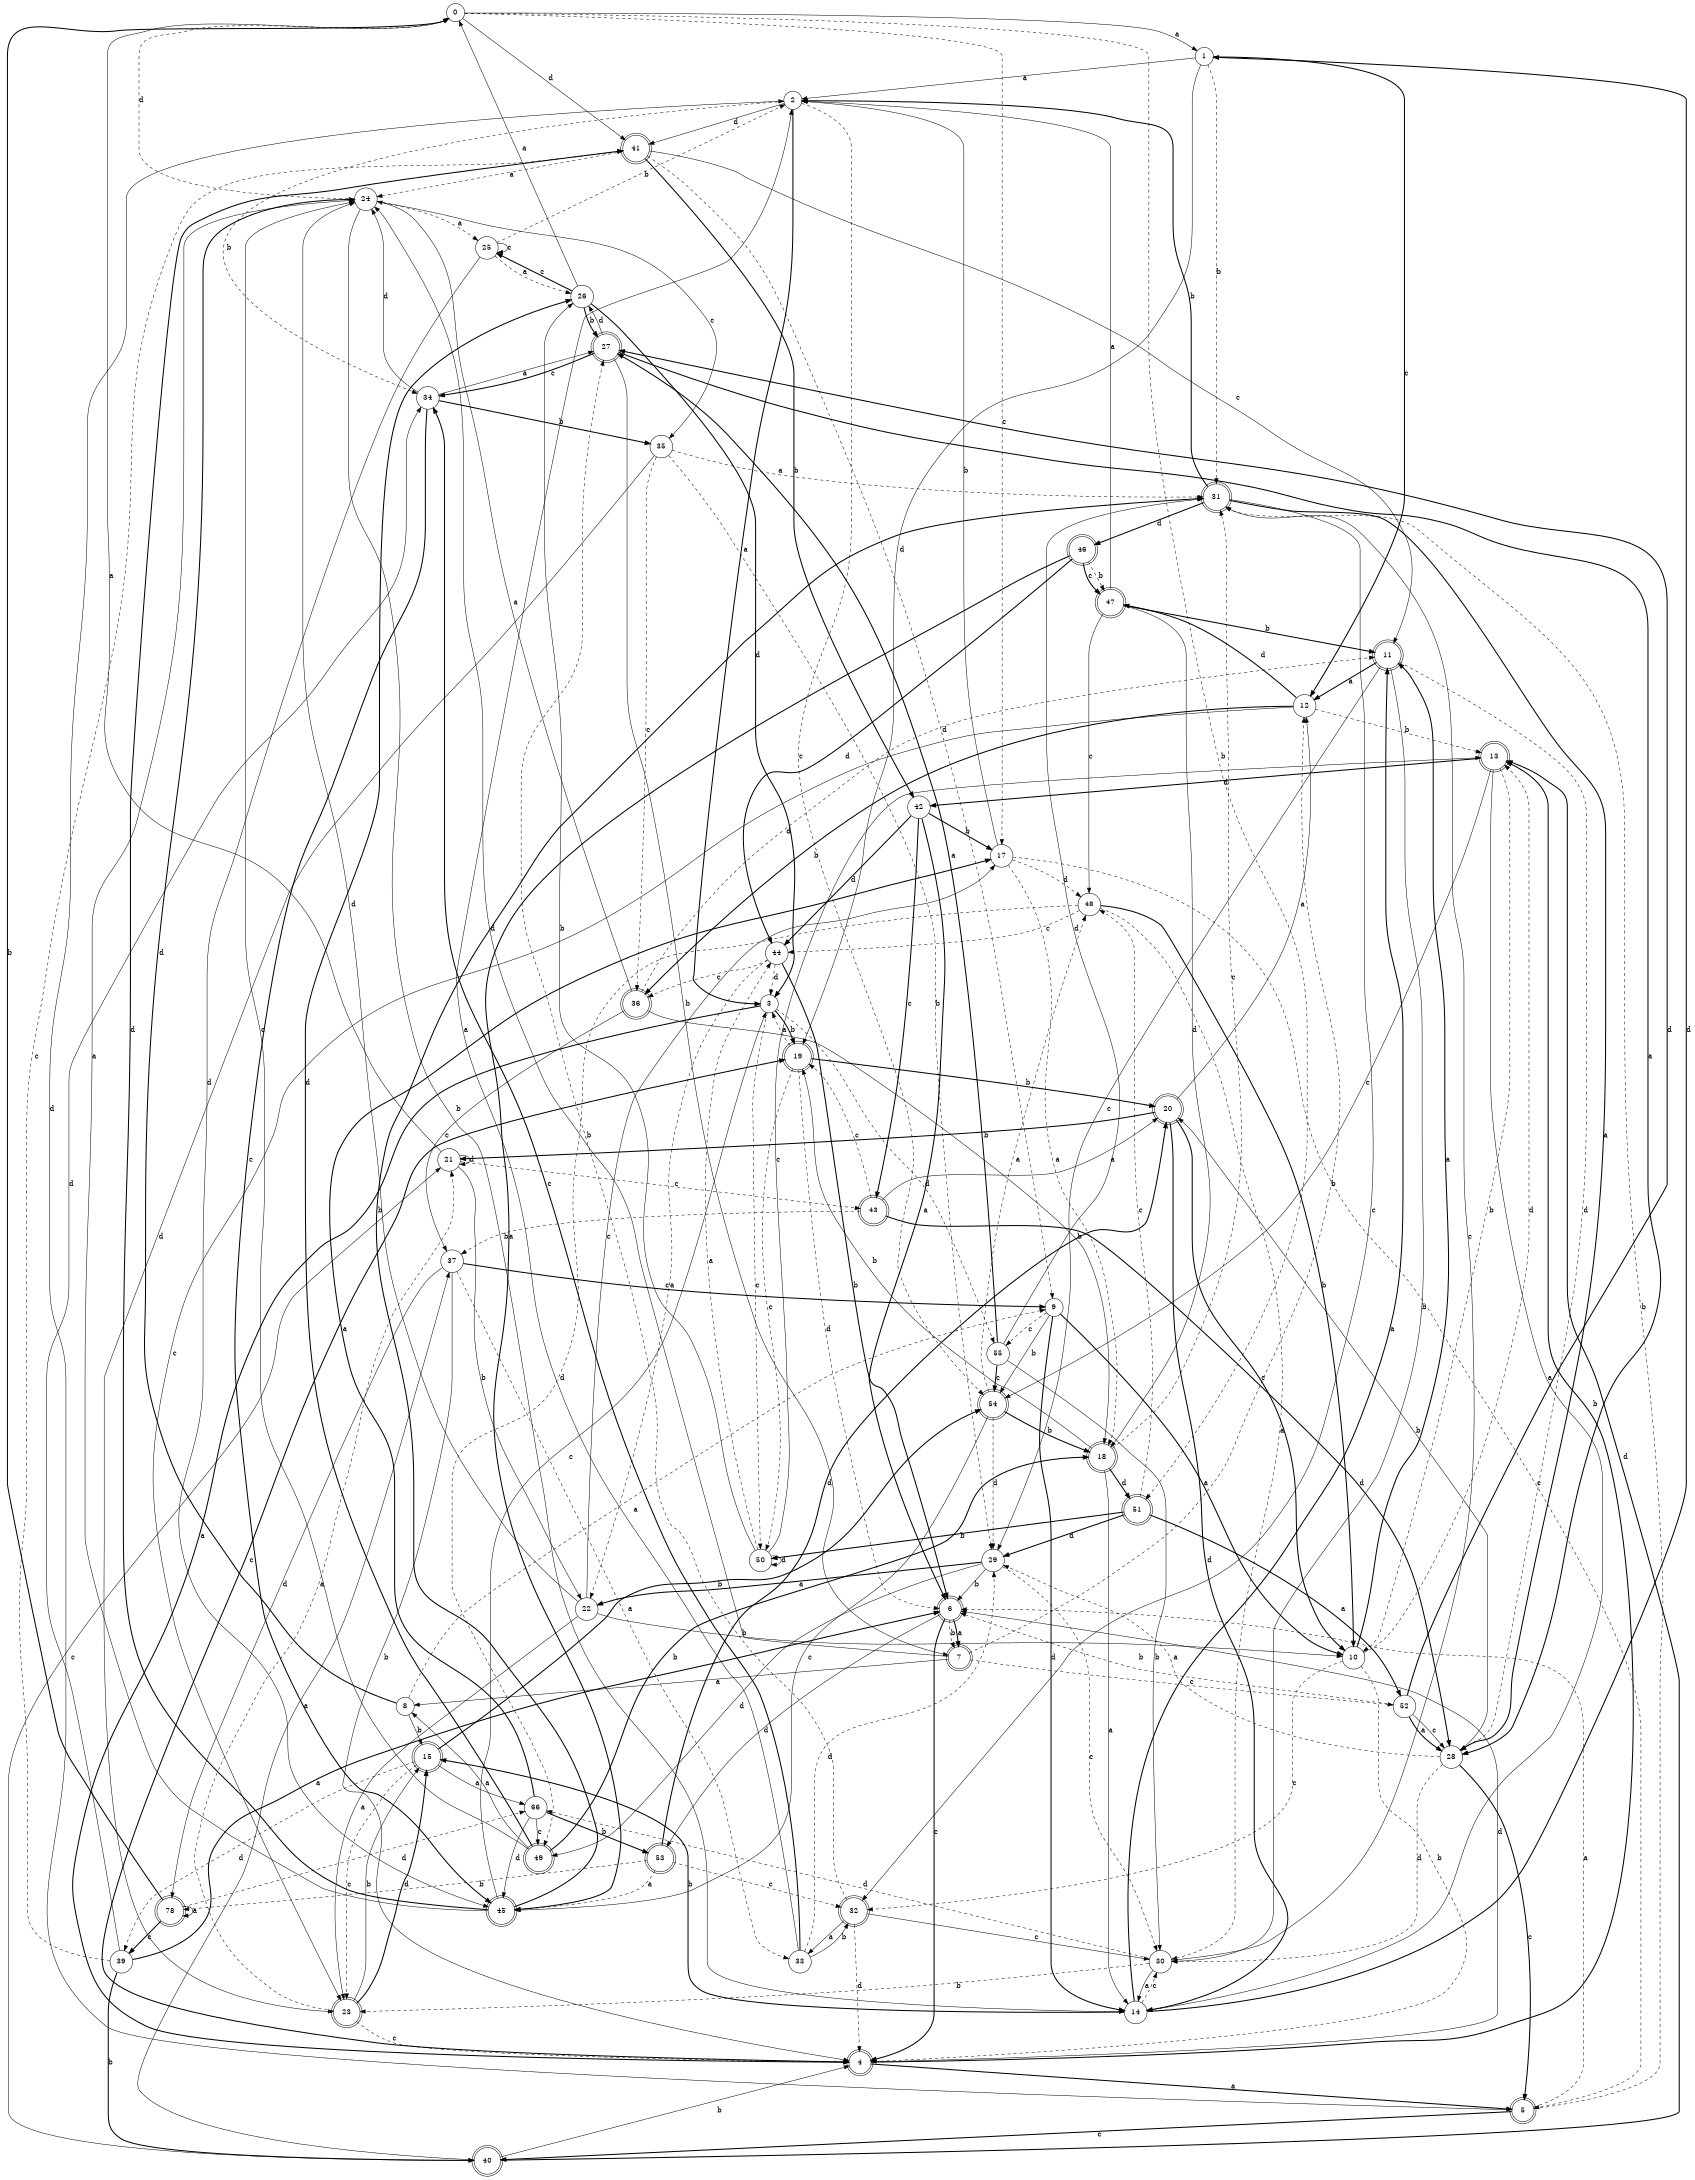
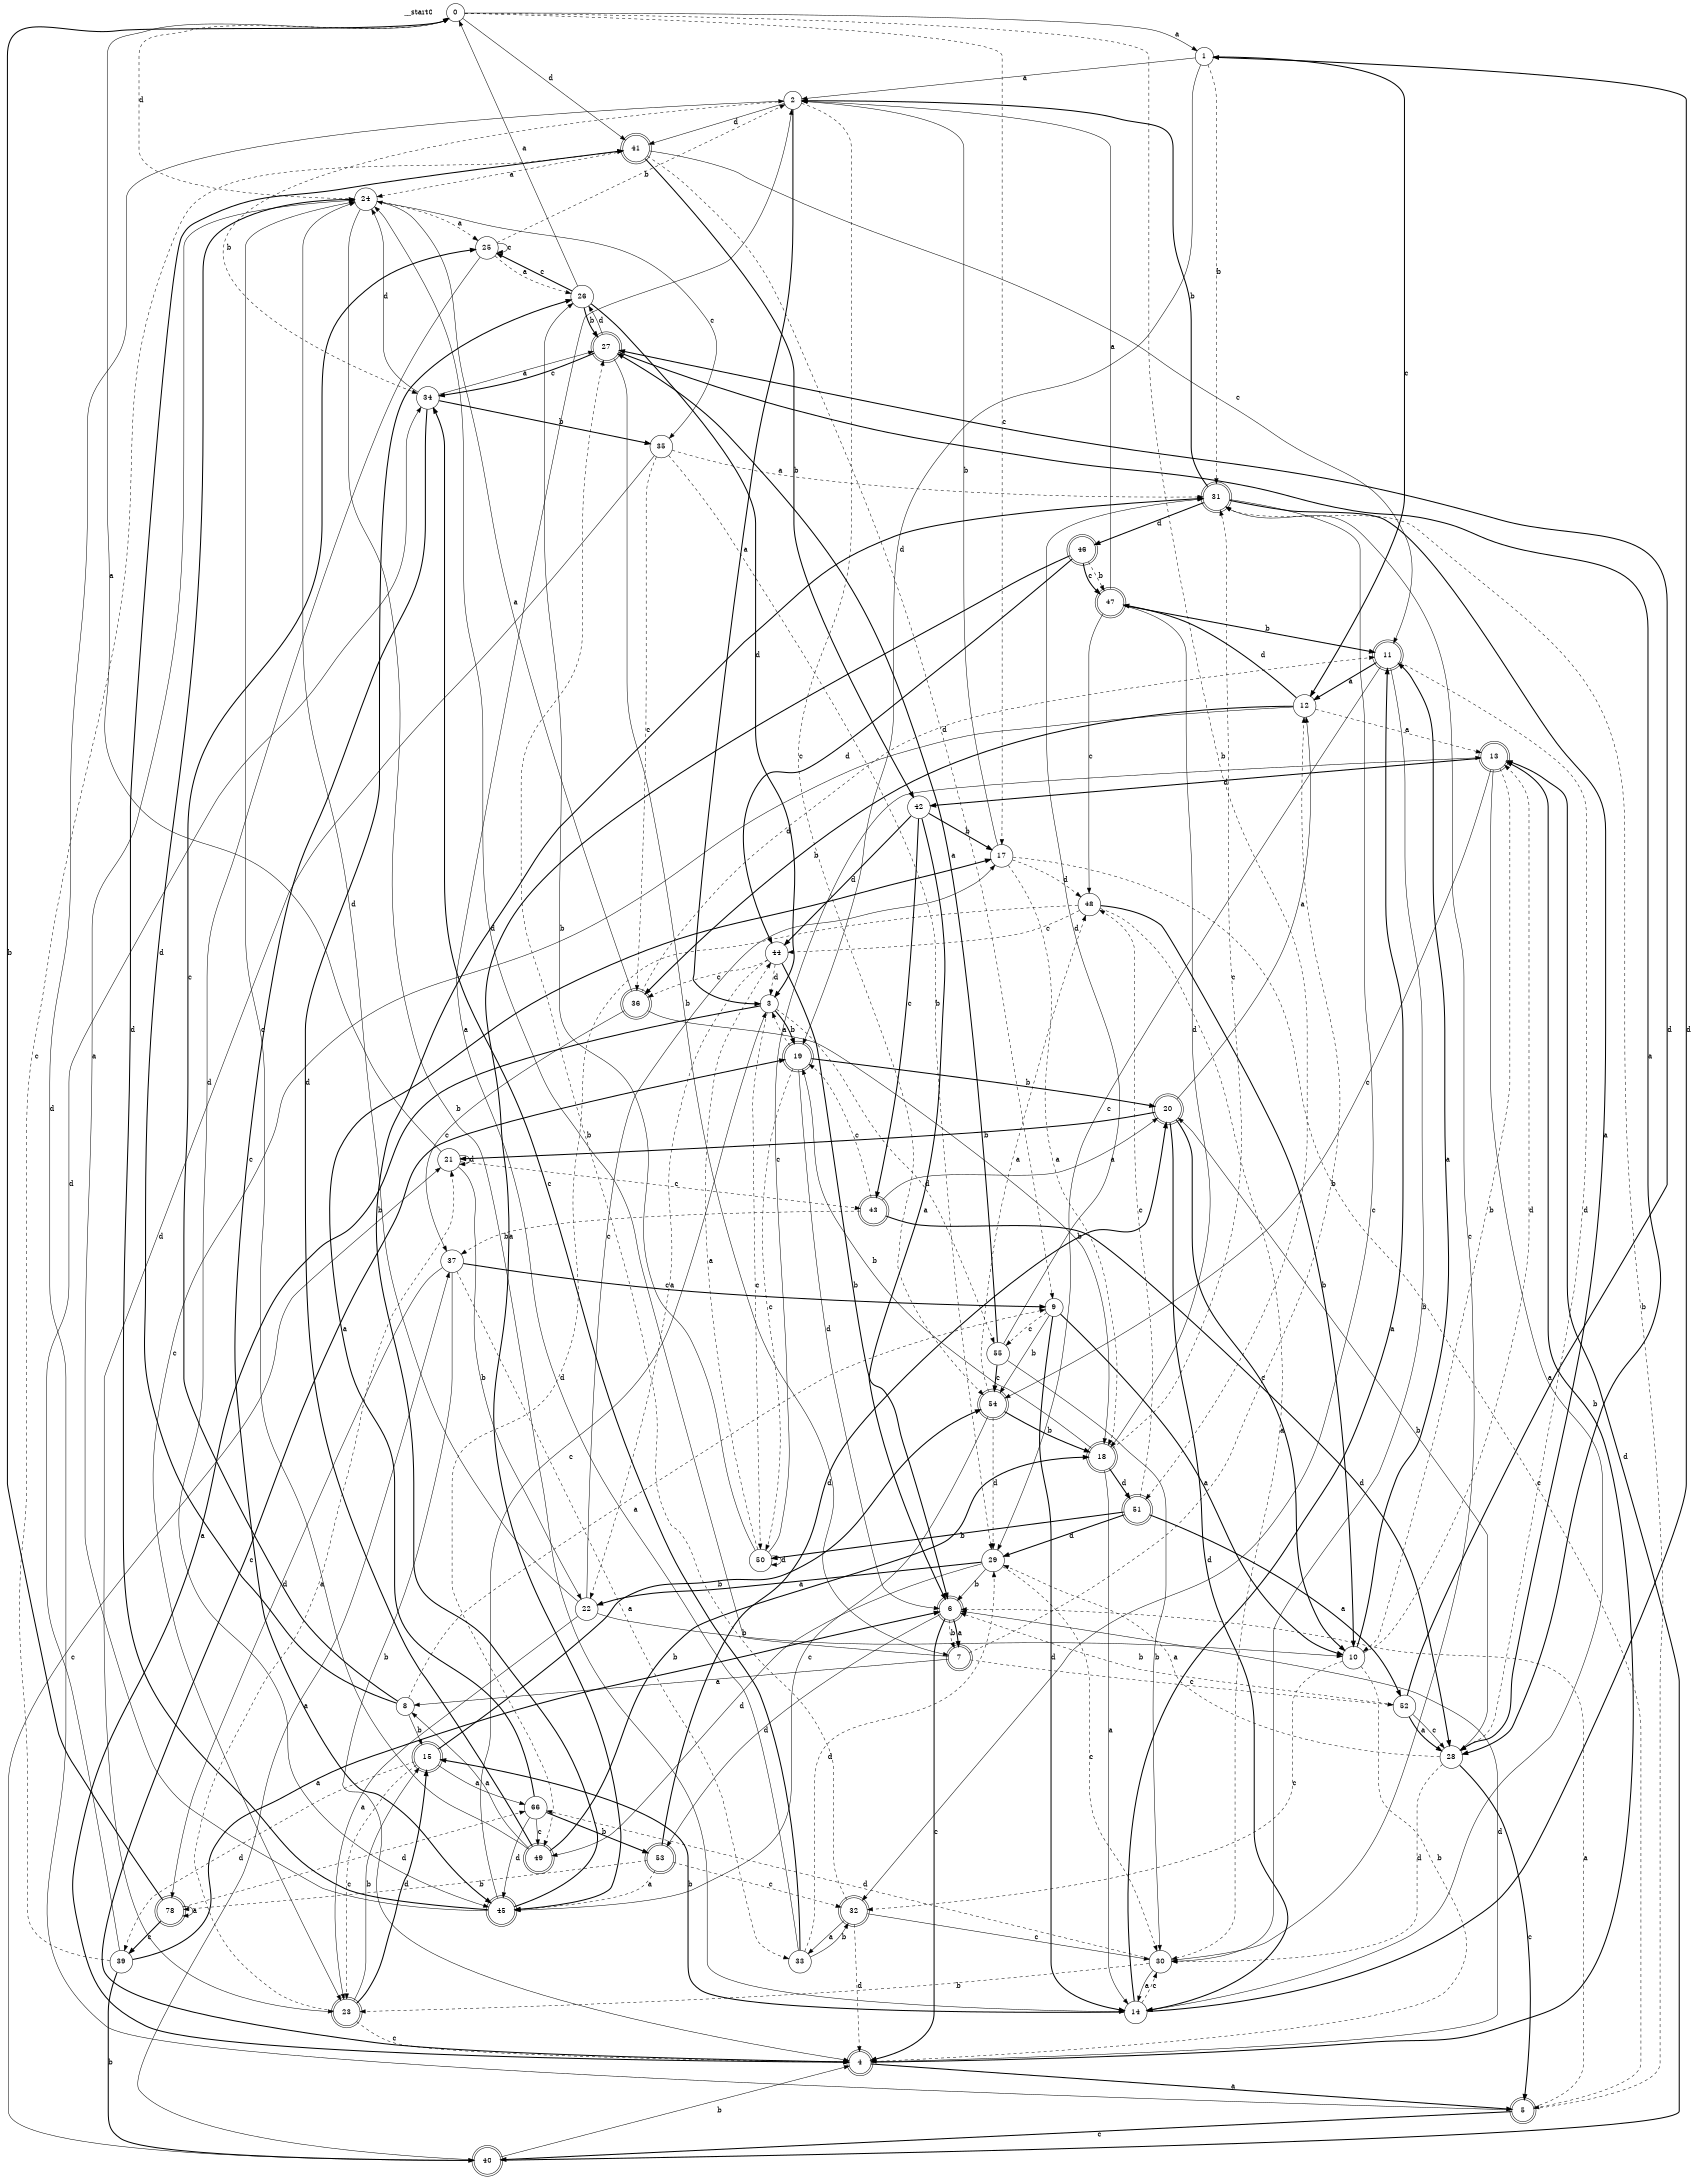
  digraph {
    rankdir=TB
    node [shape=circle color=black fillcolor=white style=filled]
    edge [style=solid]
+   __start0 [shape=none color="" fillcolor="" style=""]
    n2 [label=0]
    n3 [label=1]
    n4 [label=17]
    n5 [label=41 shape=doublecircle style="rounded,filled"]
    n6 [label=51 shape=doublecircle style="rounded,filled"]
    n7 [label=2]
    n8 [label=12]
    n9 [label=19 shape=doublecircle style="rounded,filled"]
    n10 [label=31 shape=doublecircle style="rounded,filled"]
    n11 [label=5 shape=doublecircle style="rounded,filled"]
    n12 [label=18 shape=doublecircle style="rounded,filled"]
    n13 [label=48]
    n14 [label=24]
    n15 [label=9]
    n16 [label=11 shape=doublecircle style="rounded,filled"]
    n17 [label=42]
    n18 [label=50]
    n19 [label=52]
    n20 [label=29]
    n21 [label=3]
    n22 [label=34]
    n23 [label=54 shape=doublecircle style="rounded,filled"]
    n24 [label=13 shape=doublecircle style="rounded,filled"]
    n25 [label=23 shape=doublecircle style="rounded,filled"]
    n26 [label=36 shape=doublecircle style="rounded,filled"]
    n27 [label=47 shape=doublecircle style="rounded,filled"]
    n28 [label=6 shape=doublecircle style="rounded,filled"]
    n29 [label=20 shape=doublecircle style="rounded,filled"]
    n30 [label=32 shape=doublecircle style="rounded,filled"]
    n31 [label=28]
    n32 [label=46 shape=doublecircle style="rounded,filled"]
    n33 [label=4 shape=doublecircle style="rounded,filled"]
    n34 [label=55]
    n35 [label=45 shape=doublecircle style="rounded,filled"]
    n36 [label=35]
    n37 [label=27 shape=doublecircle style="rounded,filled"]
    n38 [label=26]
    n39 [label=44]
    n40 [label=30]
    n41 [label=40 shape=doublecircle style="rounded,filled"]
    n42 [label=7 shape=doublecircle style="rounded,filled"]
    n43 [label=53 shape=doublecircle style="rounded,filled"]
    n44 [label=10]
    n45 [label=14]
    n46 [label=21]
    n47 [label=37]
    n48 [label=8]
    n49 [label=78 shape=doublecircle style="rounded,filled"]
    n50 [label=15 shape=doublecircle style="rounded,filled"]
    n51 [label=25]
    n52 [label=66]
    n53 [label=39]
    n54 [label=33]
    n55 [label=49 shape=doublecircle style="rounded,filled"]
    n56 [label=22]
    n57 [label=43 shape=doublecircle style="rounded,filled"]
    n2 -> n3 [label=a]
    n2 -> n4 [label=c style=dashed]
    n2 -> n5 [label=d]
    n2 -> n6 [label=b style=dashed]
    n3 -> n7 [label=a]
    n3 -> n8 [label=c style=bold]
    n3 -> n9 [label=d]
    n3 -> n10 [label=b style=dashed]
    n4 -> n7 [label=b]
    n4 -> n11 [label=c style=dashed]
    n4 -> n12 [label=a style=dashed]
    n4 -> n13 [label=d style=dashed]
    n5 -> n14 [label=a style=dashed]
    n5 -> n15 [label=d style=dashed]
    n5 -> n16 [label=c]
    n5 -> n17 [label=b style=bold]
    n6 -> n13 [label=c style=dashed]
    n6 -> n18 [label=b style=bold]
    n6 -> n19 [label=a style=bold]
    n6 -> n20 [label=d style=bold]
    n7 -> n5 [label=d]
    n7 -> n21 [label=a style=bold]
    n7 -> n22 [label=b style=dashed]
    n7 -> n23 [label=c style=dashed]
-   n8 -> n24 [label=b style=dashed]
+   n8 -> n24 [label=a style=dashed]
    n8 -> n25 [label=c]
    n8 -> n26 [label=b style=bold]
    n8 -> n27 [label=d style=bold]
    n9 -> n18 [label=c style=dashed]
    n9 -> n21 [label=a style=dashed]
-   n9 -> n28 [label=d style=dashed]
+   n9 -> n28 [label=d]
    n9 -> n29 [label=b style=bold]
    n10 -> n7 [label=b style=bold]
    n10 -> n30 [label=c]
    n10 -> n31 [label=a style=bold]
    n10 -> n32 [label=d style=bold]
    n11 -> n7 [label=d]
    n11 -> n10 [label=b style=dashed]
    n11 -> n28 [label=a style=dashed]
    n11 -> n41 [label=c style=bold]
    n12 -> n6 [label=d style=bold]
    n12 -> n9 [label=b]
    n12 -> n10 [label=c style=dashed]
    n12 -> n45 [label=a]
    n13 -> n39 [label=c style=dashed]
    n13 -> n40 [label=a style=dashed]
    n13 -> n44 [label=b style=bold]
    n13 -> n55 [label=d style=dashed]
    n14 -> n2 [label=d style=dashed]
    n14 -> n36 [label=c]
    n14 -> n45 [label=b]
    n14 -> n51 [label=a style=dashed]
    n15 -> n23 [label=b]
    n15 -> n34 [label=c style=dashed]
    n15 -> n44 [label=a style=bold]
    n15 -> n45 [label=d style=bold]
    n16 -> n8 [label=a style=bold]
    n16 -> n20 [label=c]
    n16 -> n31 [label=d style=dashed]
    n16 -> n40 [label=b]
    n17 -> n4 [label=b style=bold]
    n17 -> n28 [label=a style=bold]
    n17 -> n39 [label=d style=bold]
    n17 -> n57 [label=c style=bold]
    n18 -> n18 [label=d]
    n18 -> n24 [label=c]
    n18 -> n38 [label=b]
    n18 -> n39 [label=a style=dashed]
    n19 -> n28 [label=b style=dashed]
    n19 -> n31 [label=a style=bold]
    n19 -> n31 [label=c]
    n19 -> n37 [label=d style=bold]
    n20 -> n28 [label=b]
    n20 -> n40 [label=c style=dashed]
    n20 -> n55 [label=d]
    n20 -> n56 [label=a style=bold]
    n21 -> n9 [label=b style=bold]
    n21 -> n18 [label=c style=dashed]
    n21 -> n33 [label=a style=bold]
    n21 -> n34 [label=d style=dashed]
    n22 -> n14 [label=d]
    n22 -> n35 [label=c style=bold]
    n22 -> n36 [label=b style=bold]
    n22 -> n37 [label=a]
    n23 -> n12 [label=b style=bold]
    n23 -> n13 [label=a style=dashed]
    n23 -> n20 [label=d style=dashed]
    n23 -> n35 [label=c]
    n24 -> n17 [label=d style=bold]
    n24 -> n23 [label=c]
    n24 -> n44 [label=b style=dashed]
    n24 -> n45 [label=a]
    n25 -> n33 [label=c style=dashed]
    n25 -> n46 [label=a style=dashed]
    n25 -> n50 [label=b]
    n25 -> n50 [label=d style=bold]
    n26 -> n12 [label=b]
    n26 -> n14 [label=a]
    n26 -> n16 [label=d style=dashed]
    n26 -> n47 [label=c]
    n27 -> n7 [label=a]
    n27 -> n12 [label=d]
    n27 -> n13 [label=c]
    n27 -> n16 [label=b style=bold]
    n28 -> n33 [label=c style=bold]
    n28 -> n42 [label=a style=bold]
    n28 -> n42 [label=b style=dashed]
    n28 -> n43 [label=d]
    n29 -> n8 [label=a]
    n29 -> n44 [label=c style=bold]
    n29 -> n45 [label=d style=bold]
    n29 -> n46 [label=b style=bold]
    n30 -> n33 [label=d style=dashed]
    n30 -> n37 [label=b style=dashed]
    n30 -> n40 [label=c]
    n30 -> n54 [label=a]
    n31 -> n11 [label=c style=bold]
    n31 -> n20 [label=a style=dashed]
    n31 -> n29 [label=b]
    n31 -> n40 [label=d style=dashed]
    n32 -> n27 [label=b style=dashed]
    n32 -> n27 [label=c style=bold]
    n32 -> n35 [label=a style=bold]
    n32 -> n39 [label=d style=bold]
    n33 -> n9 [label=c style=bold]
    n33 -> n11 [label=a style=bold]
    n33 -> n24 [label=b style=bold]
    n33 -> n28 [label=d]
    n34 -> n10 [label=d]
    n34 -> n23 [label=c style=bold]
    n34 -> n37 [label=a style=bold]
    n34 -> n40 [label=b]
    n35 -> n5 [label=d style=bold]
    n35 -> n10 [label=b style=bold]
    n35 -> n14 [label=a]
    n35 -> n21 [label=c]
    n36 -> n10 [label=a style=dashed]
    n36 -> n20 [label=b style=dashed]
    n36 -> n25 [label=d]
    n36 -> n26 [label=c style=dashed]
    n37 -> n22 [label=c style=bold]
    n37 -> n31 [label=a style=bold]
    n37 -> n38 [label=d]
    n37 -> n42 [label=b]
    n38 -> n2 [label=a]
    n38 -> n21 [label=d style=bold]
    n38 -> n37 [label=b style=bold]
    n38 -> n51 [label=c style=bold]
    n39 -> n21 [label=d style=dashed]
    n39 -> n26 [label=c style=dashed]
    n39 -> n28 [label=b style=bold]
    n39 -> n56 [label=a style=dashed]
    n40 -> n10 [label=c]
    n40 -> n25 [label=b style=dashed]
    n40 -> n45 [label=a]
    n40 -> n52 [label=d style=dashed]
    n41 -> n24 [label=d style=bold]
    n41 -> n33 [label=b]
    n41 -> n46 [label=c]
    n41 -> n47 [label=a]
    n42 -> n8 [label=b style=dashed]
    n42 -> n14 [label=d]
    n42 -> n19 [label=c style=dashed]
    n42 -> n48 [label=a]
    n43 -> n29 [label=d style=bold]
    n43 -> n30 [label=c style=dashed]
    n43 -> n35 [label=a style=dashed]
    n43 -> n49 [label=b style=dashed]
    n44 -> n16 [label=a style=bold]
    n44 -> n24 [label=d style=dashed]
    n44 -> n30 [label=c style=dashed]
    n44 -> n33 [label=b style=dashed]
    n45 -> n3 [label=d style=bold]
    n45 -> n16 [label=a style=bold]
    n45 -> n40 [label=c style=dashed]
    n45 -> n50 [label=b style=bold]
    n46 -> n2 [label=a]
    n46 -> n46 [label=d]
    n46 -> n56 [label=b]
    n46 -> n57 [label=c style=dashed]
    n47 -> n15 [label=c style=bold]
    n47 -> n33 [label=b]
    n47 -> n49 [label=d]
    n47 -> n54 [label=a style=dashed]
    n48 -> n14 [label=d style=bold]
    n48 -> n15 [label=a style=dashed]
    n48 -> n50 [label=b]
+   n48 -> n51 [label=c style=bold]
    n49 -> n2 [label=b style=bold]
    n49 -> n49 [label=a]
    n49 -> n52 [label=d style=dashed]
    n49 -> n53 [label=c style=bold]
    n50 -> n23 [label=b style=bold]
    n50 -> n25 [label=c style=dashed]
    n50 -> n52 [label=a]
    n50 -> n53 [label=d style=dashed]
    n51 -> n7 [label=b style=dashed]
    n51 -> n35 [label=d]
    n51 -> n38 [label=a style=dashed]
    n51 -> n51 [label=c]
    n52 -> n4 [label=a style=bold]
    n52 -> n35 [label=d]
    n52 -> n43 [label=b style=bold]
    n52 -> n55 [label=c]
    n53 -> n5 [label=c style=dashed]
    n53 -> n22 [label=d]
    n53 -> n28 [label=a style=bold]
    n53 -> n41 [label=b style=bold]
    n54 -> n7 [label=a]
    n54 -> n20 [label=d style=dashed]
    n54 -> n22 [label=c style=bold]
    n54 -> n30 [label=b]
    n55 -> n12 [label=b style=bold]
    n55 -> n14 [label=c]
    n55 -> n38 [label=d style=bold]
    n55 -> n48 [label=a]
    n56 -> n4 [label=c]
    n56 -> n14 [label=d]
    n56 -> n25 [label=a]
    n56 -> n44 [label=b]
    n57 -> n9 [label=c style=dashed]
    n57 -> n29 [label=a]
    n57 -> n31 [label=d style=bold]
    n57 -> n47 [label=b style=dashed]
  }
